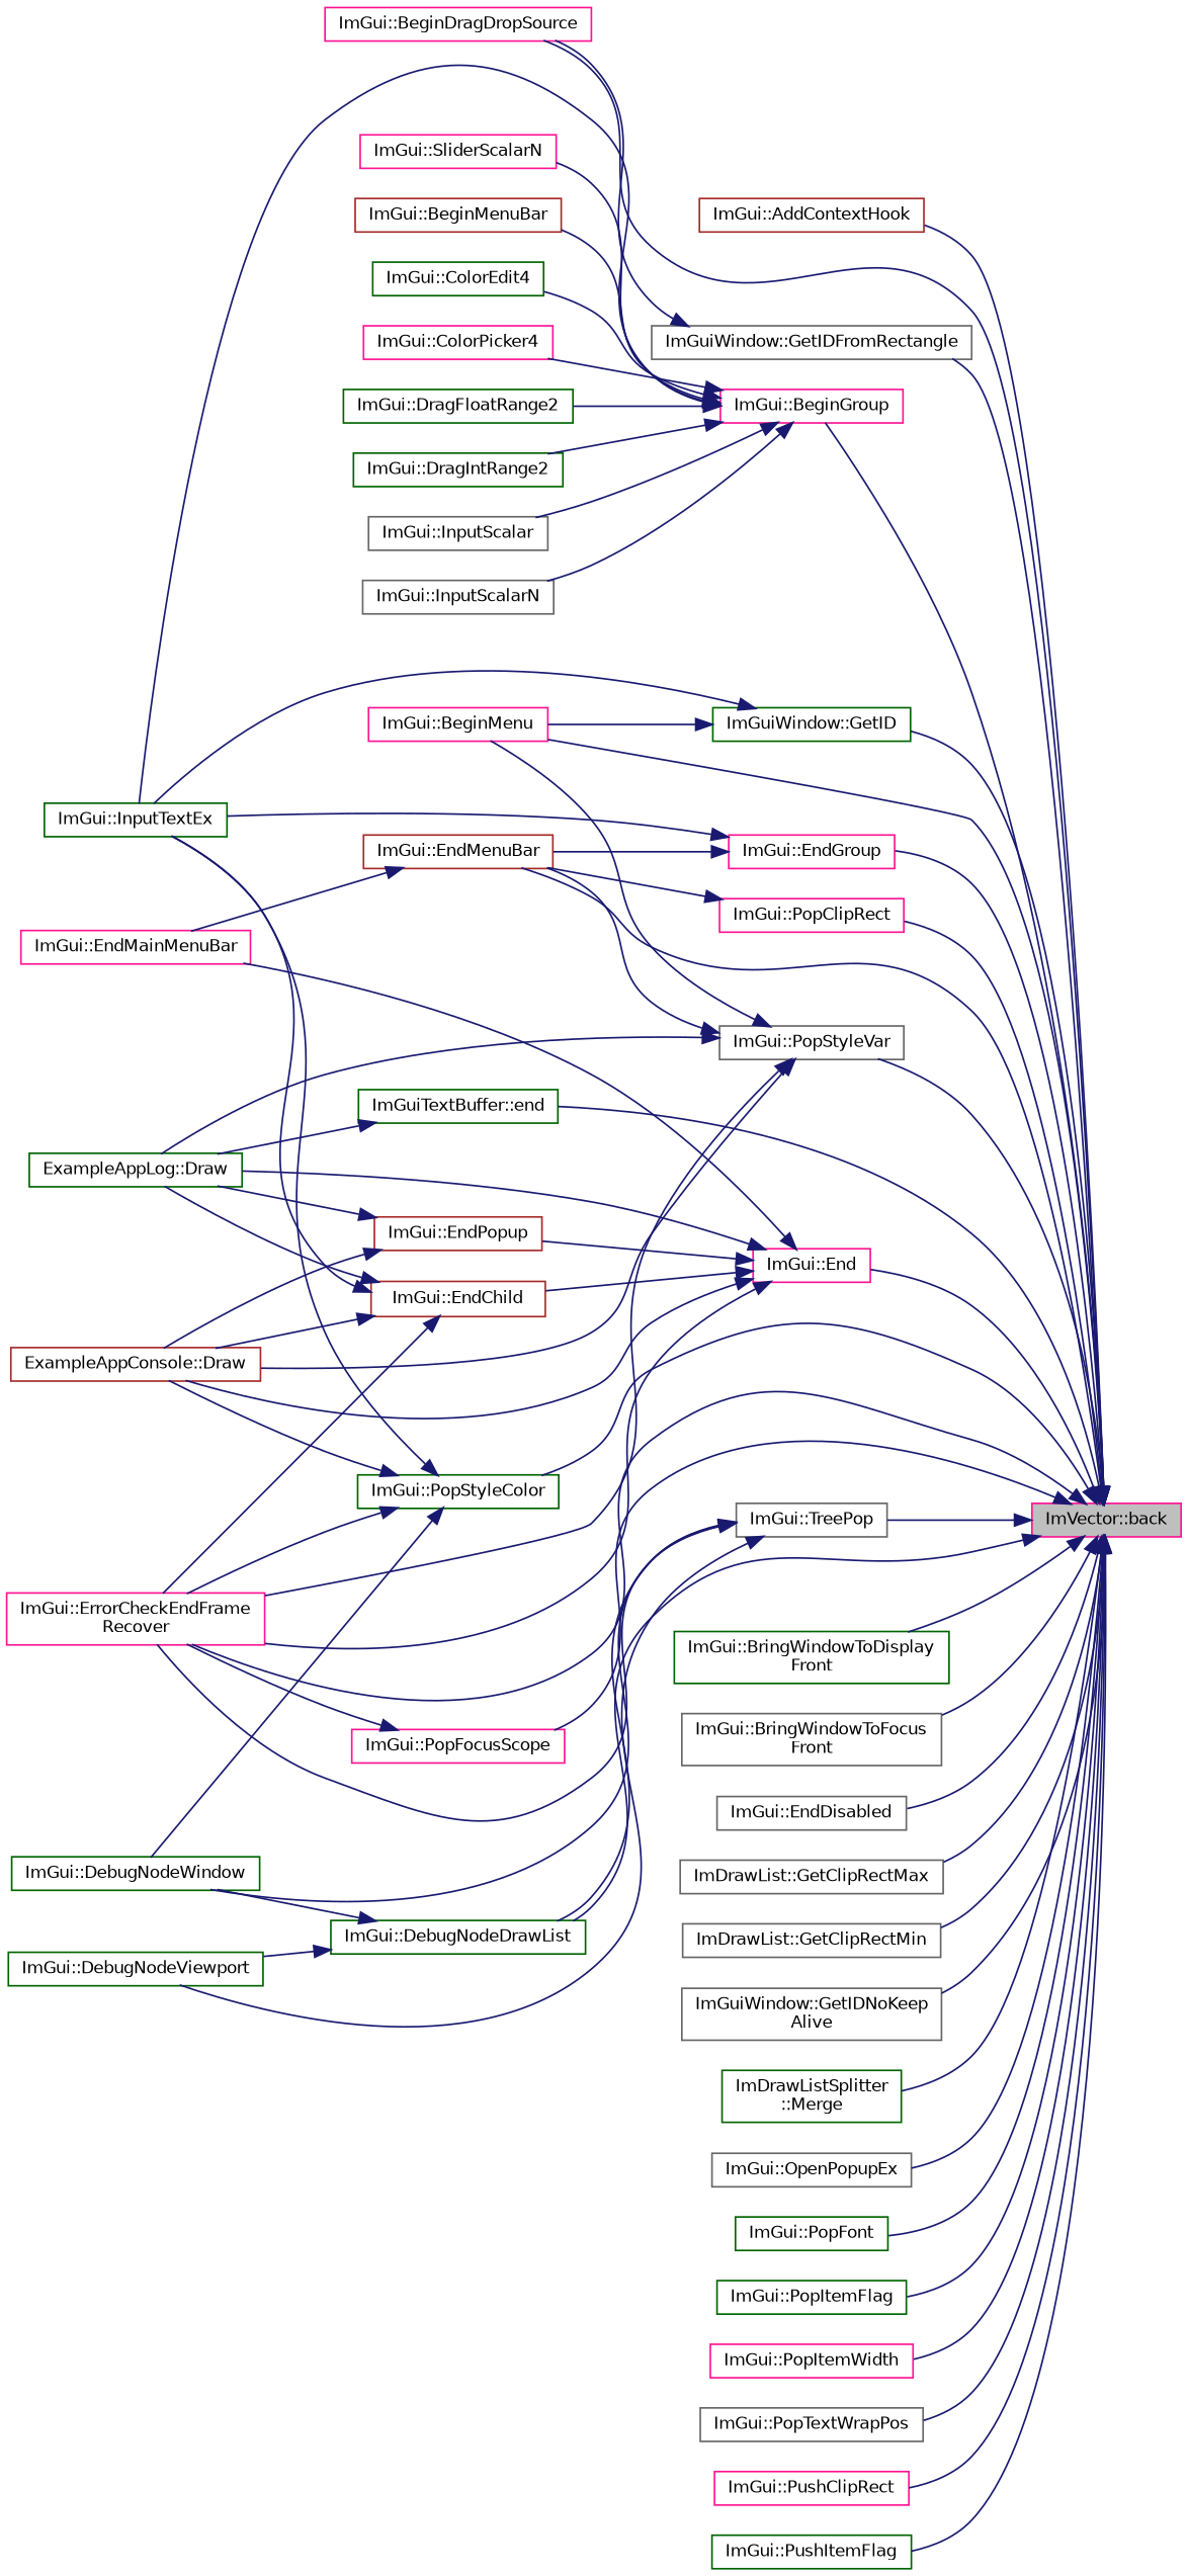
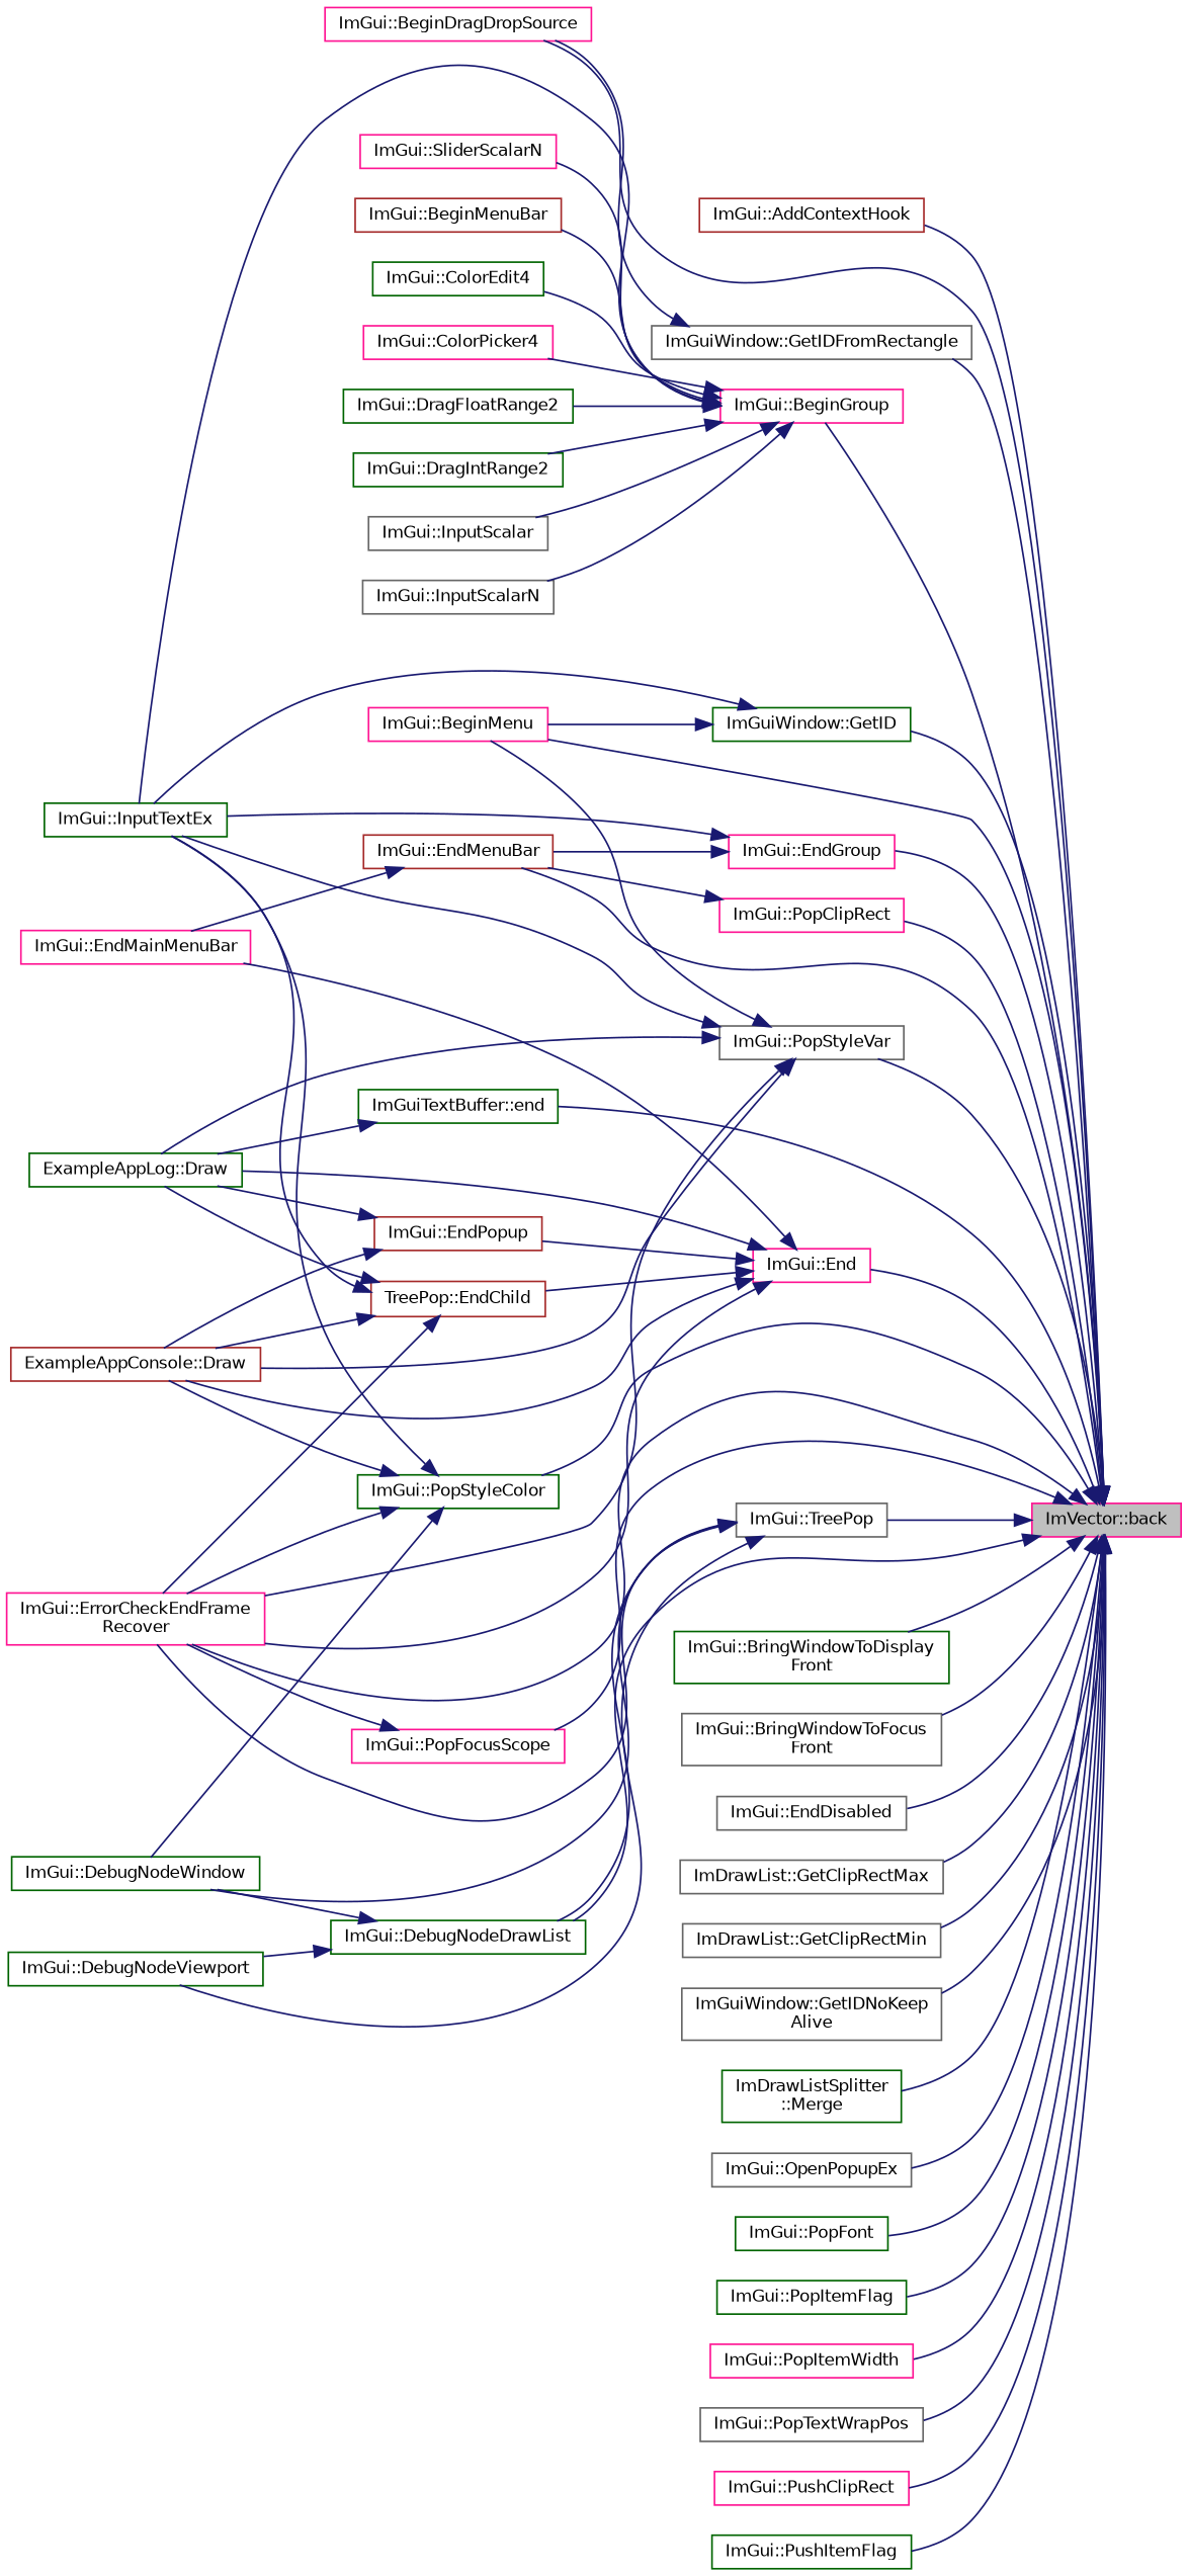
  digraph {
    rankdir=RL
    node [color=darkgreen fillcolor=white fontname=Helvetica fontsize=10 shape=record style=filled]
    edge [color=midnightblue dir=back fontname=Helvetica fontsize=10 labelfontname=Helvetica labelfontsize=10 style=solid]
    n1 [color=deeppink fillcolor=grey75 fontcolor=black height=0.2 label="ImVector::back" width=0.4]
    n2 [color=brown height=0.2 label="ImGui::AddContextHook" width=0.4]
    n3 [color=deeppink height=0.2 label="ImGui::BeginDragDropSource" width=0.4]
    n4 [color=deeppink height=0.2 label="ImGui::BeginGroup" width=0.4]
    n5 [color=deeppink height=0.2 label="ImGui::BeginMenu" width=0.4]
    n6 [height=0.2 label="ImGui::BringWindowToDisplay\lFront" width=0.4]
    n7 [color=gray40 height=0.2 label="ImGui::BringWindowToFocus\lFront" width=0.4]
    n8 [height=0.2 label="ImGui::DebugNodeDrawList" width=0.4]
    n9 [color=deeppink height=0.2 label="ImGui::End" width=0.4]
    n10 [color=deeppink height=0.2 label="ImGui::ErrorCheckEndFrame\lRecover" width=0.4]
    n11 [height=0.2 label="ImGuiTextBuffer::end" width=0.4]
    n12 [color=gray40 height=0.2 label="ImGui::EndDisabled" width=0.4]
    n13 [color=deeppink height=0.2 label="ImGui::EndGroup" width=0.4]
    n14 [color=brown height=0.2 label="ImGui::EndMenuBar" width=0.4]
    n15 [color=gray40 height=0.2 label="ImDrawList::GetClipRectMax" width=0.4]
    n16 [color=gray40 height=0.2 label="ImDrawList::GetClipRectMin" width=0.4]
    n17 [height=0.2 label="ImGuiWindow::GetID" width=0.4]
    n18 [color=gray40 height=0.2 label="ImGuiWindow::GetIDFromRectangle" width=0.4]
    n19 [color=gray40 height=0.2 label="ImGuiWindow::GetIDNoKeep\lAlive" width=0.4]
    n20 [height=0.2 label="ImDrawListSplitter\l::Merge" width=0.4]
    n21 [color=gray40 height=0.2 label="ImGui::OpenPopupEx" width=0.4]
    n22 [color=deeppink height=0.2 label="ImGui::PopClipRect" width=0.4]
    n23 [color=deeppink height=0.2 label="ImGui::PopFocusScope" width=0.4]
    n24 [height=0.2 label="ImGui::PopFont" width=0.4]
    n25 [height=0.2 label="ImGui::PopItemFlag" width=0.4]
    n26 [color=deeppink height=0.2 label="ImGui::PopItemWidth" width=0.4]
    n27 [height=0.2 label="ImGui::PopStyleColor" width=0.4]
    n28 [color=gray40 height=0.2 label="ImGui::PopStyleVar" width=0.4]
    n29 [color=gray40 height=0.2 label="ImGui::PopTextWrapPos" width=0.4]
    n30 [color=deeppink height=0.2 label="ImGui::PushClipRect" width=0.4]
    n31 [height=0.2 label="ImGui::PushItemFlag" width=0.4]
    n32 [color=gray40 height=0.2 label="ImGui::TreePop" width=0.4]
    n33 [color=brown height=0.2 label="ImGui::BeginMenuBar" width=0.4]
    n34 [height=0.2 label="ImGui::ColorEdit4" width=0.4]
    n35 [color=deeppink height=0.2 label="ImGui::ColorPicker4" width=0.4]
    n36 [height=0.2 label="ImGui::DragFloatRange2" width=0.4]
    n37 [height=0.2 label="ImGui::DragIntRange2" width=0.4]
    n38 [color=gray40 height=0.2 label="ImGui::InputScalar" width=0.4]
    n39 [color=gray40 height=0.2 label="ImGui::InputScalarN" width=0.4]
    n40 [height=0.2 label="ImGui::InputTextEx" width=0.4]
    n41 [color=deeppink height=0.2 label="ImGui::SliderScalarN" width=0.4]
    n42 [height=0.2 label="ImGui::DebugNodeViewport" width=0.4]
    n43 [height=0.2 label="ImGui::DebugNodeWindow" width=0.4]
    n44 [color=brown height=0.2 label="ExampleAppConsole::Draw" width=0.4]
    n45 [height=0.2 label="ExampleAppLog::Draw" width=0.4]
-   n46 [color=brown height=0.2 label="ImGui::EndChild" width=0.4]
+   n46 [color=brown height=0.2 label="TreePop::EndChild" width=0.4]
    n47 [color=deeppink height=0.2 label="ImGui::EndMainMenuBar" width=0.4]
    n48 [color=brown height=0.2 label="ImGui::EndPopup" width=0.4]
    n1 -> n2
    n1 -> n3
    n1 -> n4
    n1 -> n5
    n1 -> n6
    n1 -> n7
    n1 -> n8
    n1 -> n9
    n1 -> n10
    n1 -> n11
    n1 -> n12
    n1 -> n13
    n1 -> n14
    n1 -> n15
    n1 -> n16
    n1 -> n17
    n1 -> n18
    n1 -> n19
    n1 -> n20
    n1 -> n21
    n1 -> n22
    n1 -> n23
    n1 -> n24
    n1 -> n25
    n1 -> n26
    n1 -> n27
    n1 -> n28
    n1 -> n29
    n1 -> n30
    n1 -> n31
    n1 -> n32
    n4 -> n33
    n4 -> n34
    n4 -> n35
    n4 -> n36
    n4 -> n37
    n4 -> n38
    n4 -> n39
    n4 -> n40
    n4 -> n41
    n8 -> n42
    n8 -> n43
    n9 -> n10
    n9 -> n44
    n9 -> n45
    n9 -> n46
    n9 -> n47
    n9 -> n48
    n11 -> n45
    n13 -> n14
    n13 -> n40
    n14 -> n47
    n17 -> n5
    n17 -> n40
    n18 -> n3
    n22 -> n14
    n23 -> n10
    n27 -> n10
    n27 -> n40
    n27 -> n43
    n27 -> n44
    n28 -> n5
    n28 -> n10
-   n28 -> n14
+   n28 -> n40
    n28 -> n44
    n28 -> n45
    n32 -> n8
    n32 -> n10
    n32 -> n42
    n32 -> n43
    n46 -> n10
    n46 -> n40
    n46 -> n44
    n46 -> n45
    n48 -> n44
    n48 -> n45
  }
